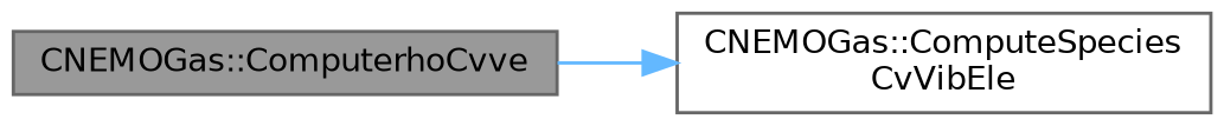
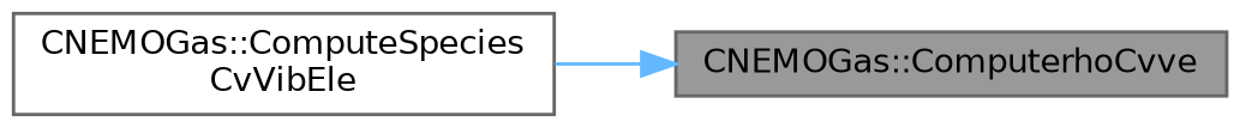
  digraph {
    rankdir=LR
    node [fontname=Helvetica fontsize=10 shape=box style=filled]
    n1 [color=gray40 fillcolor=grey60 fontcolor=black height=0.2 label="CNEMOGas::ComputerhoCvve" width=0.4]
    n2 [color=grey40 fillcolor=white height=0.2 label="CNEMOGas::ComputeSpecies\lCvVibEle" width=0.4]
-   n1 -> n2 [color=steelblue1 fontname=Helvetica fontsize=10 labelfontname=Helvetica labelfontsize=10 style=solid]
+   n2 -> n1 [color=steelblue1 fontname=Helvetica fontsize=10 labelfontname=Helvetica labelfontsize=10 style=solid]
  }
